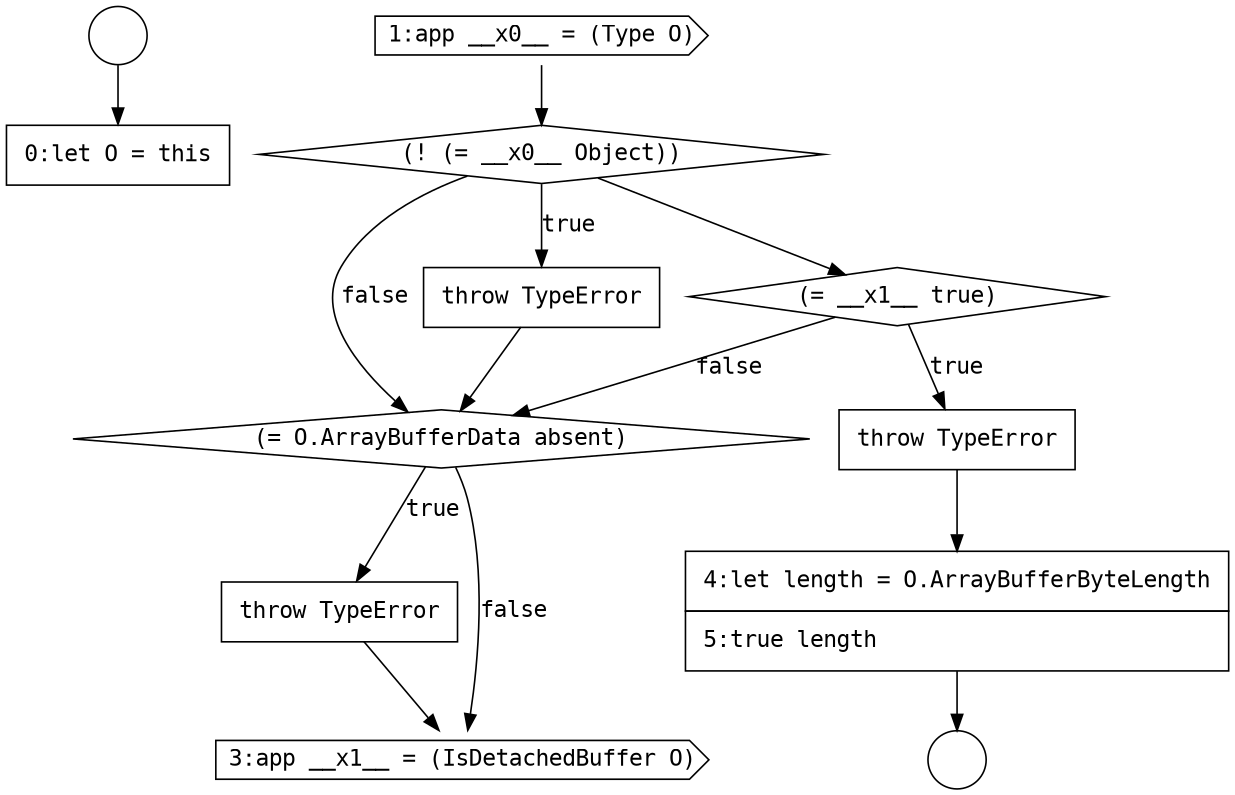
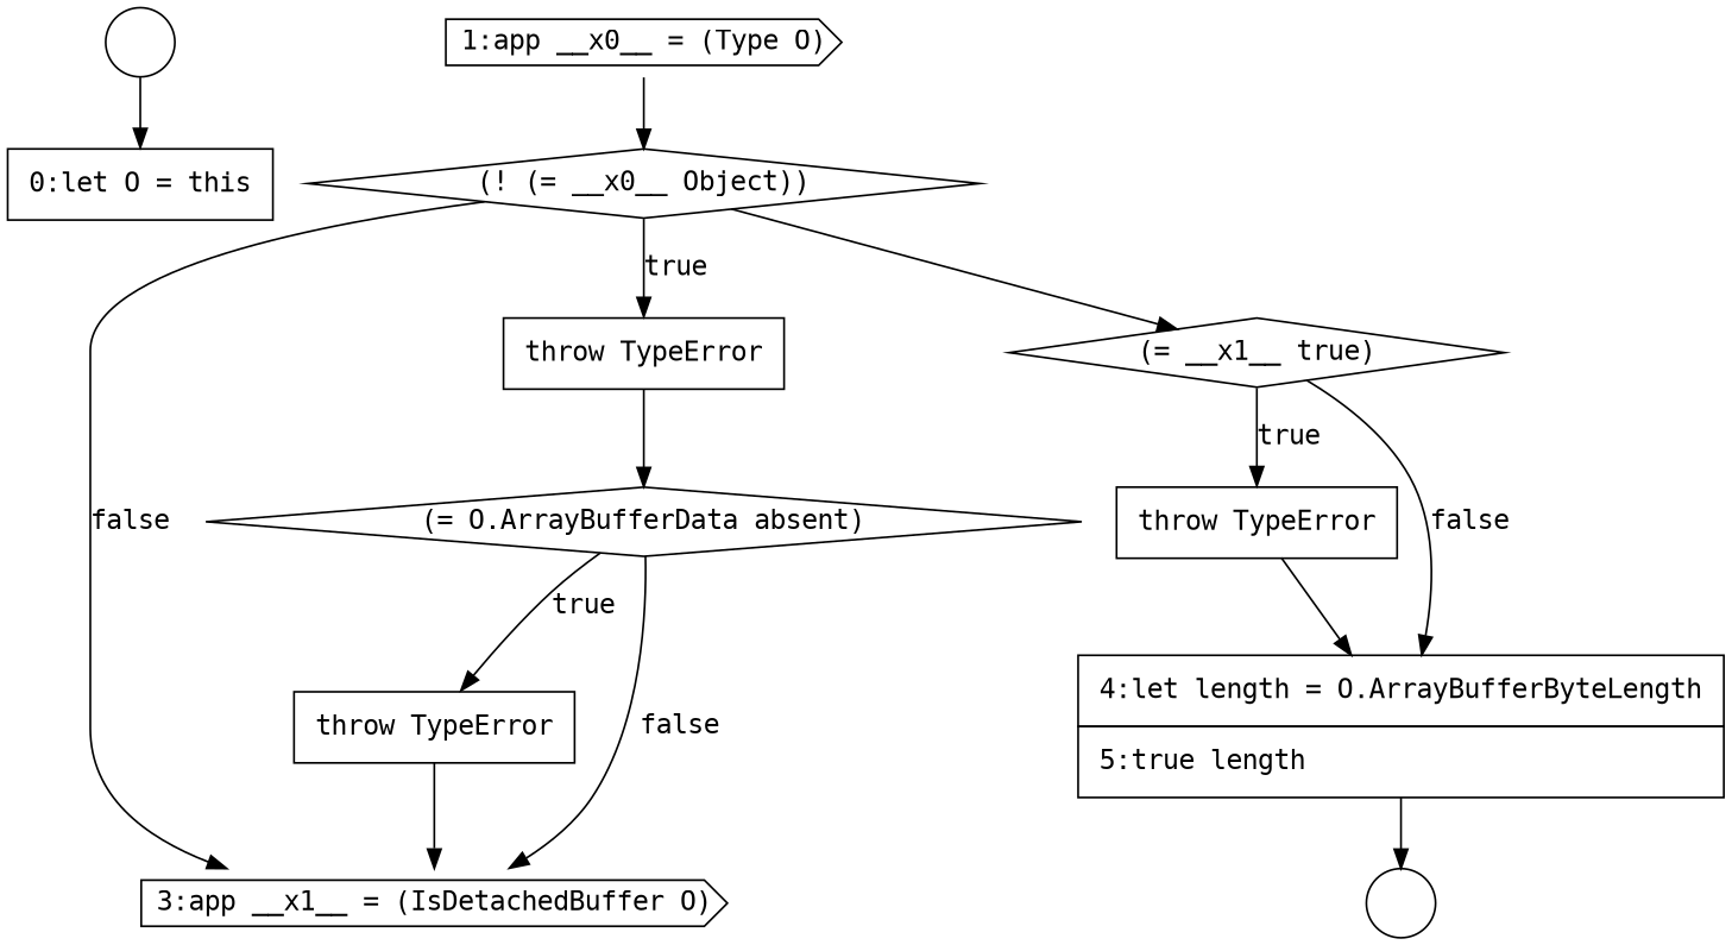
  digraph {
    fontname="DejaVu Sans Mono"
    node [color=black fillcolor=white fontname="DejaVu Sans Mono" shape=none style=filled]
    edge [color=black fontname="DejaVu Sans Mono"]
    n1 [label=" " shape=circle]
    n2 [label=<<font color="black">     <table border="0" cellborder="1" cellspacing="0" cellpadding="10">       <tr><td align="left">0:let O = this</td></tr>     </table>   </font>> margin=0]
    n3 [label=<<font color="black">(= O.ArrayBufferData absent)</font>> shape=diamond]
    n4 [label=<<font color="black">     <table border="0" cellborder="1" cellspacing="0" cellpadding="10">       <tr><td align="left">throw TypeError</td></tr>     </table>   </font>> margin=0]
    n5 [label=<<font color="black">3:app __x1__ = (IsDetachedBuffer O)</font>> shape=cds]
    n6 [label=<<font color="black">1:app __x0__ = (Type O)</font>> shape=cds]
    n7 [label=<<font color="black">(! (= __x0__ Object))</font>> shape=diamond]
    n8 [label=<<font color="black">     <table border="0" cellborder="1" cellspacing="0" cellpadding="10">       <tr><td align="left">throw TypeError</td></tr>     </table>   </font>> margin=0]
    n9 [label=<<font color="black">(= __x1__ true)</font>> shape=diamond]
    n10 [label=<<font color="black">     <table border="0" cellborder="1" cellspacing="0" cellpadding="10">       <tr><td align="left">throw TypeError</td></tr>     </table>   </font>> margin=0]
    n11 [label=<<font color="black">     <table border="0" cellborder="1" cellspacing="0" cellpadding="10">       <tr><td align="left">4:let length = O.ArrayBufferByteLength</td></tr>       <tr><td align="left">5:true length</td></tr>     </table>   </font>> margin=0]
    n12 [label=" " shape=circle]
    n1 -> n2
    n3 -> n4 [label=<<font color="black">true</font>>]
    n3 -> n5 [label=<<font color="black">false</font>>]
    n4 -> n5
    n6 -> n7
-   n7 -> n3 [label=<<font color="black">false</font>>]
+   n7 -> n5 [label=<<font color="black">false</font>>]
    n7 -> n8 [label=<<font color="black">true</font>>]
    n7 -> n9
    n8 -> n3
    n9 -> n10 [label=<<font color="black">true</font>>]
-   n9 -> n3 [label=<<font color="black">false</font>>]
+   n9 -> n11 [label=<<font color="black">false</font>>]
    n10 -> n11
    n11 -> n12
  }
